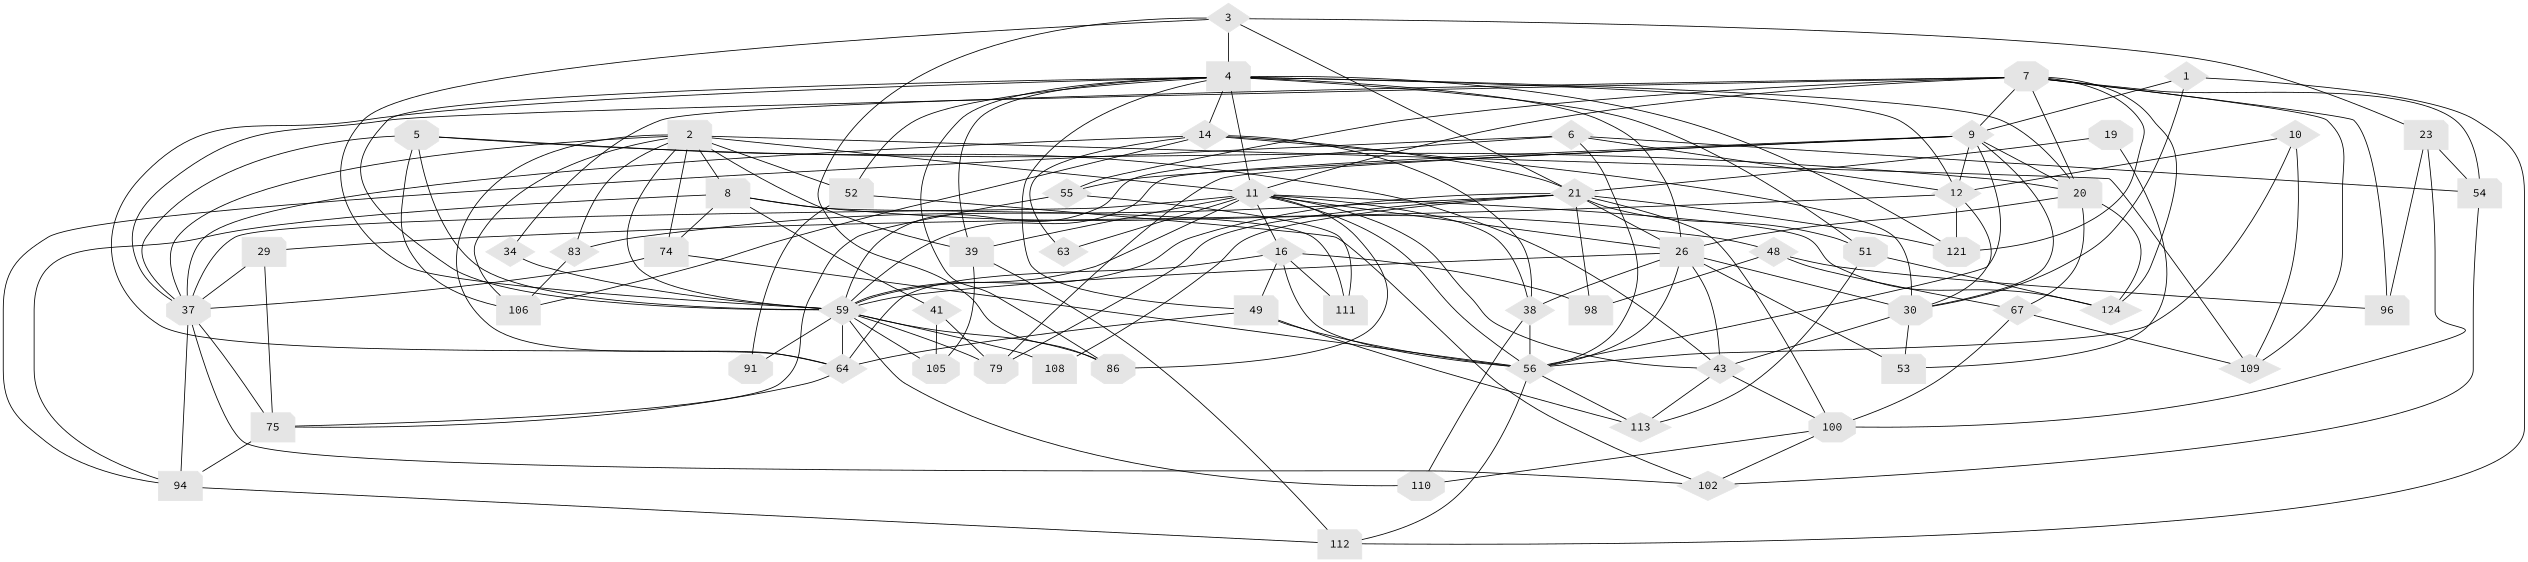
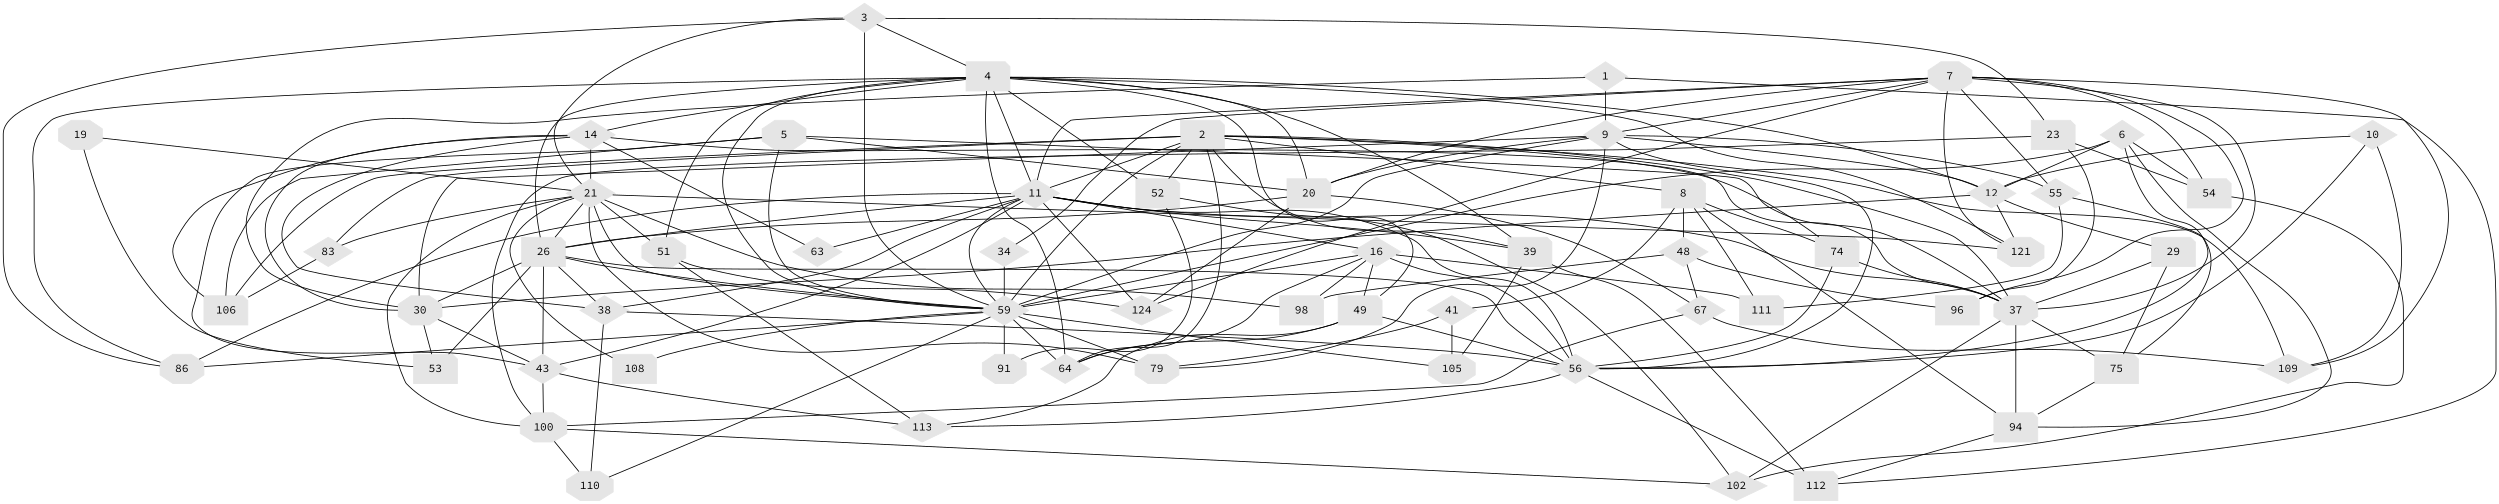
  graph {
    fontname="Source Code Pro"
    node [color=gray90 fontname="Source Code Pro" shape=diamond style=filled]
    edge [fontname="Source Code Pro"]
    9 [super="+31+78"]
    30 [shape=octagon super="+107"]
    59 [super="+70+62+76"]
    12 [super="+87"]
    20 [shape=note super="+103+73+114"]
    56 [super="+58+60"]
    55 [super="+101"]
    79 [shape=octagon super="+122"]
    1
    112 [shape=note]
    43 [super="+97"]
    53 [shape=note]
    2 [shape=note super="+35+28"]
    8 [shape=note super="+85+33"]
    11 [super="+15"]
    n16 [label=74 shape=note]
    37 [shape=octagon super="+77"]
    39 [shape=note super="+92"]
    52 [shape=note]
    64 [super="+72+89"]
    83
    106 [shape=note]
    109
    94 [shape=note]
    41
    48
    111 [shape=note]
    86 [shape=octagon]
    26 [shape=note super="+71+88+66"]
    124
    16 [super="+42"]
    38
    63
    75 [shape=note super="+84"]
    102
    105 [shape=octagon]
    91 [shape=octagon]
    108 [shape=note]
    110 [shape=octagon]
    3 [super="+61"]
    4 [shape=note super="+17+25"]
    21 [super="+65+47"]
    23 [shape=note super="+50"]
    14 [super="+32"]
    49 [shape=note super="+90"]
    51 [shape=octagon super="+116"]
    121 [shape=octagon]
    98 [shape=note super="+104"]
    100 [shape=octagon]
    54 [shape=note super="+82"]
    96 [shape=note]
    29 [shape=note]
    67
    113
    5 [shape=octagon super="+68"]
    6 [super="+18"]
    7 [shape=octagon super="+95+13"]
    34
    10
    19 [shape=octagon]
    9 -- 30
    9 -- 59 [weight=2]
    9 -- 12
    9 -- 20
    9 -- 56
    9 -- 55
    9 -- 79
    30 -- 43
    30 -- 53
    59 -- 79
    59 -- 64 [weight=2]
    59 -- 86
    59 -- 105
    59 -- 91
    59 -- 108
    59 -- 110
    12 -- 30
    12 -- 121
    12 -- 29
    20 -- 26
    20 -- 124
    20 -- 67
    56 -- 112
    56 -- 113
    55 -- 111
    55 -- 75
    1 -- 9
    1 -- 30
    1 -- 112
    43 -- 100
    43 -- 113
    2 -- 59 [weight=2]
    2 -- 8
    2 -- 11 [weight=2]
    2 -- n16
    2 -- 37
    2 -- 39 [weight=2]
    2 -- 52
    2 -- 64
    2 -- 83
    2 -- 106
    2 -- 109
    8 -- n16
    8 -- 94
    8 -- 41
    8 -- 48
    8 -- 111
    11 -- 59 [weight=3]
    11 -- 56
    11 -- 43
    11 -- 37
    11 -- 39
    11 -- 86
    11 -- 26
    11 -- 124
    11 -- 16
    11 -- 38
    11 -- 63
    n16 -- 56
    n16 -- 37
    37 -- 94
    37 -- 75
    37 -- 102
    39 -- 112
    39 -- 105
    52 -- 102
    52 -- 91
-   64 -- 75
    83 -- 106
    94 -- 112
    41 -- 79
    41 -- 105
    48 -- 98
    48 -- 96
    48 -- 67
    26 -- 30
    26 -- 59
    26 -- 56
    26 -- 43
    26 -- 53 [weight=2]
    26 -- 38
+   16 -- 59
    16 -- 56
    16 -- 64
    16 -- 111
    16 -- 49
    16 -- 98
    38 -- 56
    38 -- 110
    75 -- 94
    3 -- 59
    3 -- 86
    3 -- 4
    3 -- 21
    3 -- 23
    4 -- 59
    4 -- 12
    4 -- 20
    4 -- 11
    4 -- 39
    4 -- 52
    4 -- 64
    4 -- 86
    4 -- 26 [weight=2]
    4 -- 14
    4 -- 49
    4 -- 51
    4 -- 121
    21 -- 59
    21 -- 79 [weight=2]
    21 -- 83
    21 -- 26
    21 -- 108
    21 -- 51 [weight=2]
    21 -- 121
    21 -- 98
    21 -- 100
    23 -- 100
    23 -- 54
    23 -- 96
    14 -- 30
    14 -- 37
    14 -- 106
    14 -- 38
    14 -- 63
    14 -- 21
    49 -- 56
    49 -- 64
    49 -- 113
    51 -- 124
    51 -- 113
    100 -- 102
    100 -- 110
    54 -- 102
    29 -- 37
    29 -- 75
    67 -- 109
    67 -- 100
    5 -- 59
    5 -- 20
    5 -- 43
    5 -- 37
    5 -- 106
    6 -- 59 [weight=2]
    6 -- 12
    6 -- 56
    6 -- 94
    6 -- 54
    7 -- 9
    7 -- 20
    7 -- 55
    7 -- 11
    7 -- 37 [weight=2]
    7 -- 109
    7 -- 124
    7 -- 121
    7 -- 54
    7 -- 96
    7 -- 34
    34 -- 59 [weight=2]
    10 -- 12
    10 -- 56
    10 -- 109
    19 -- 53
    19 -- 21
  }
